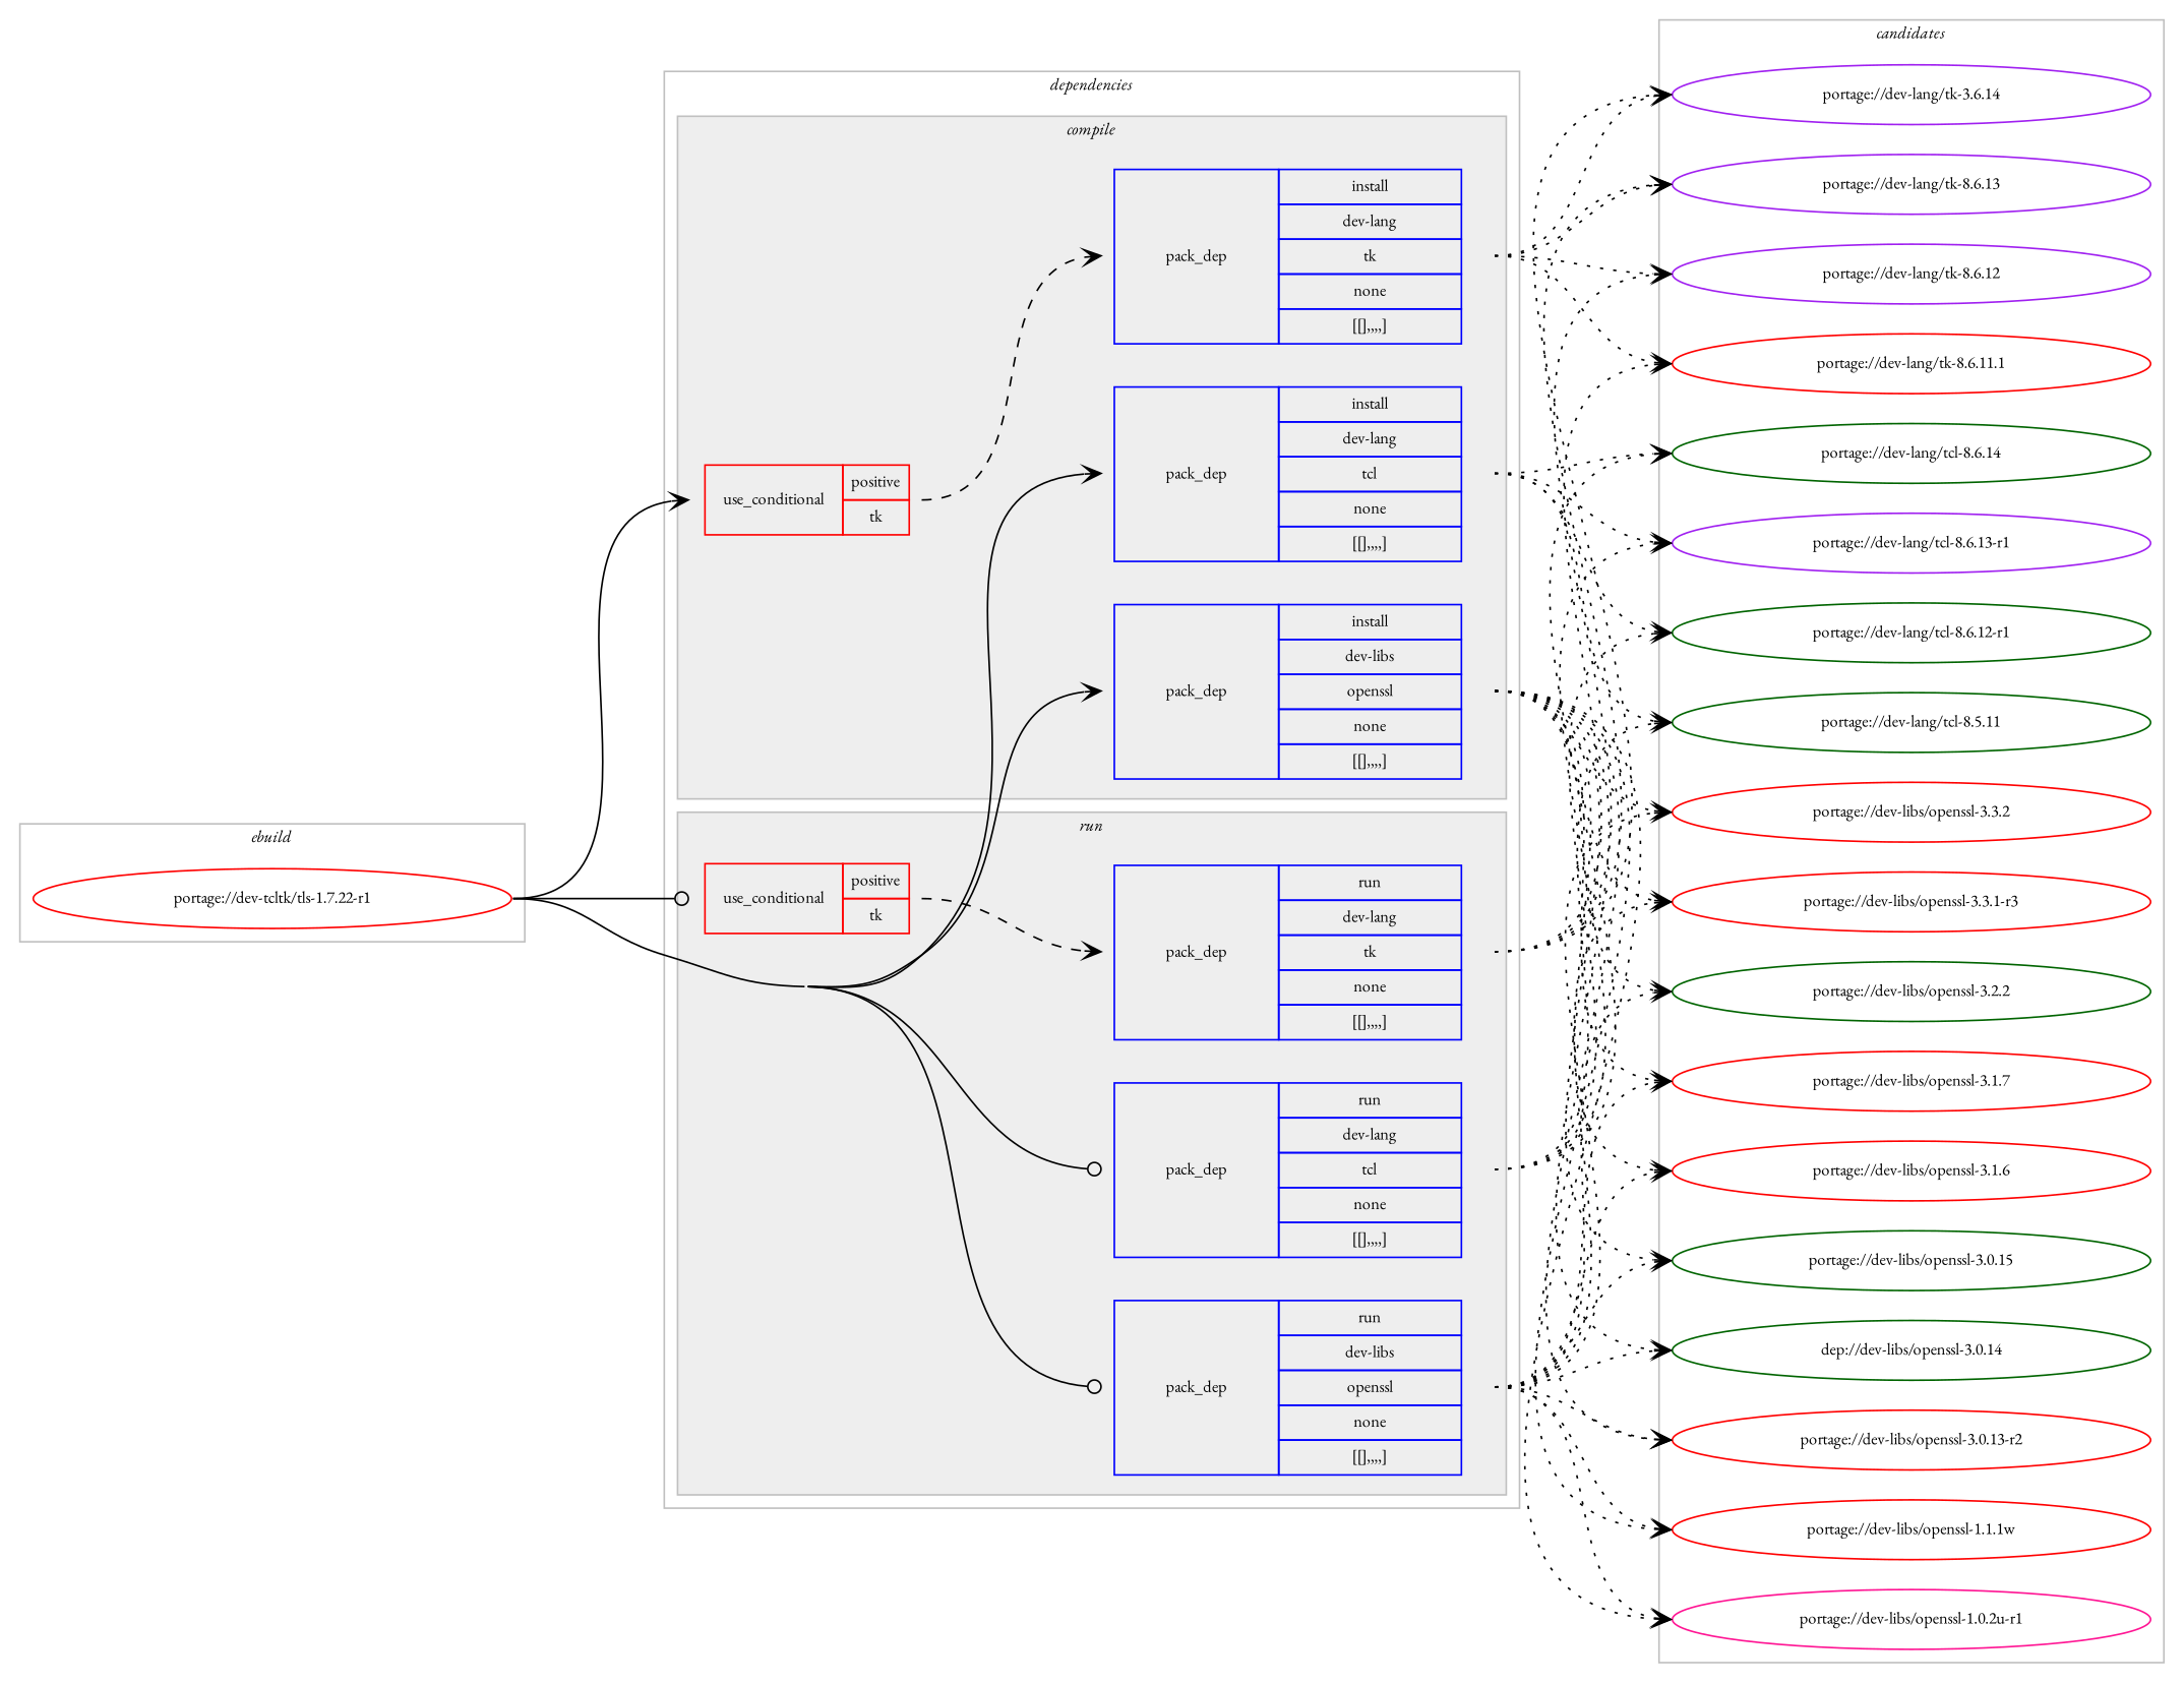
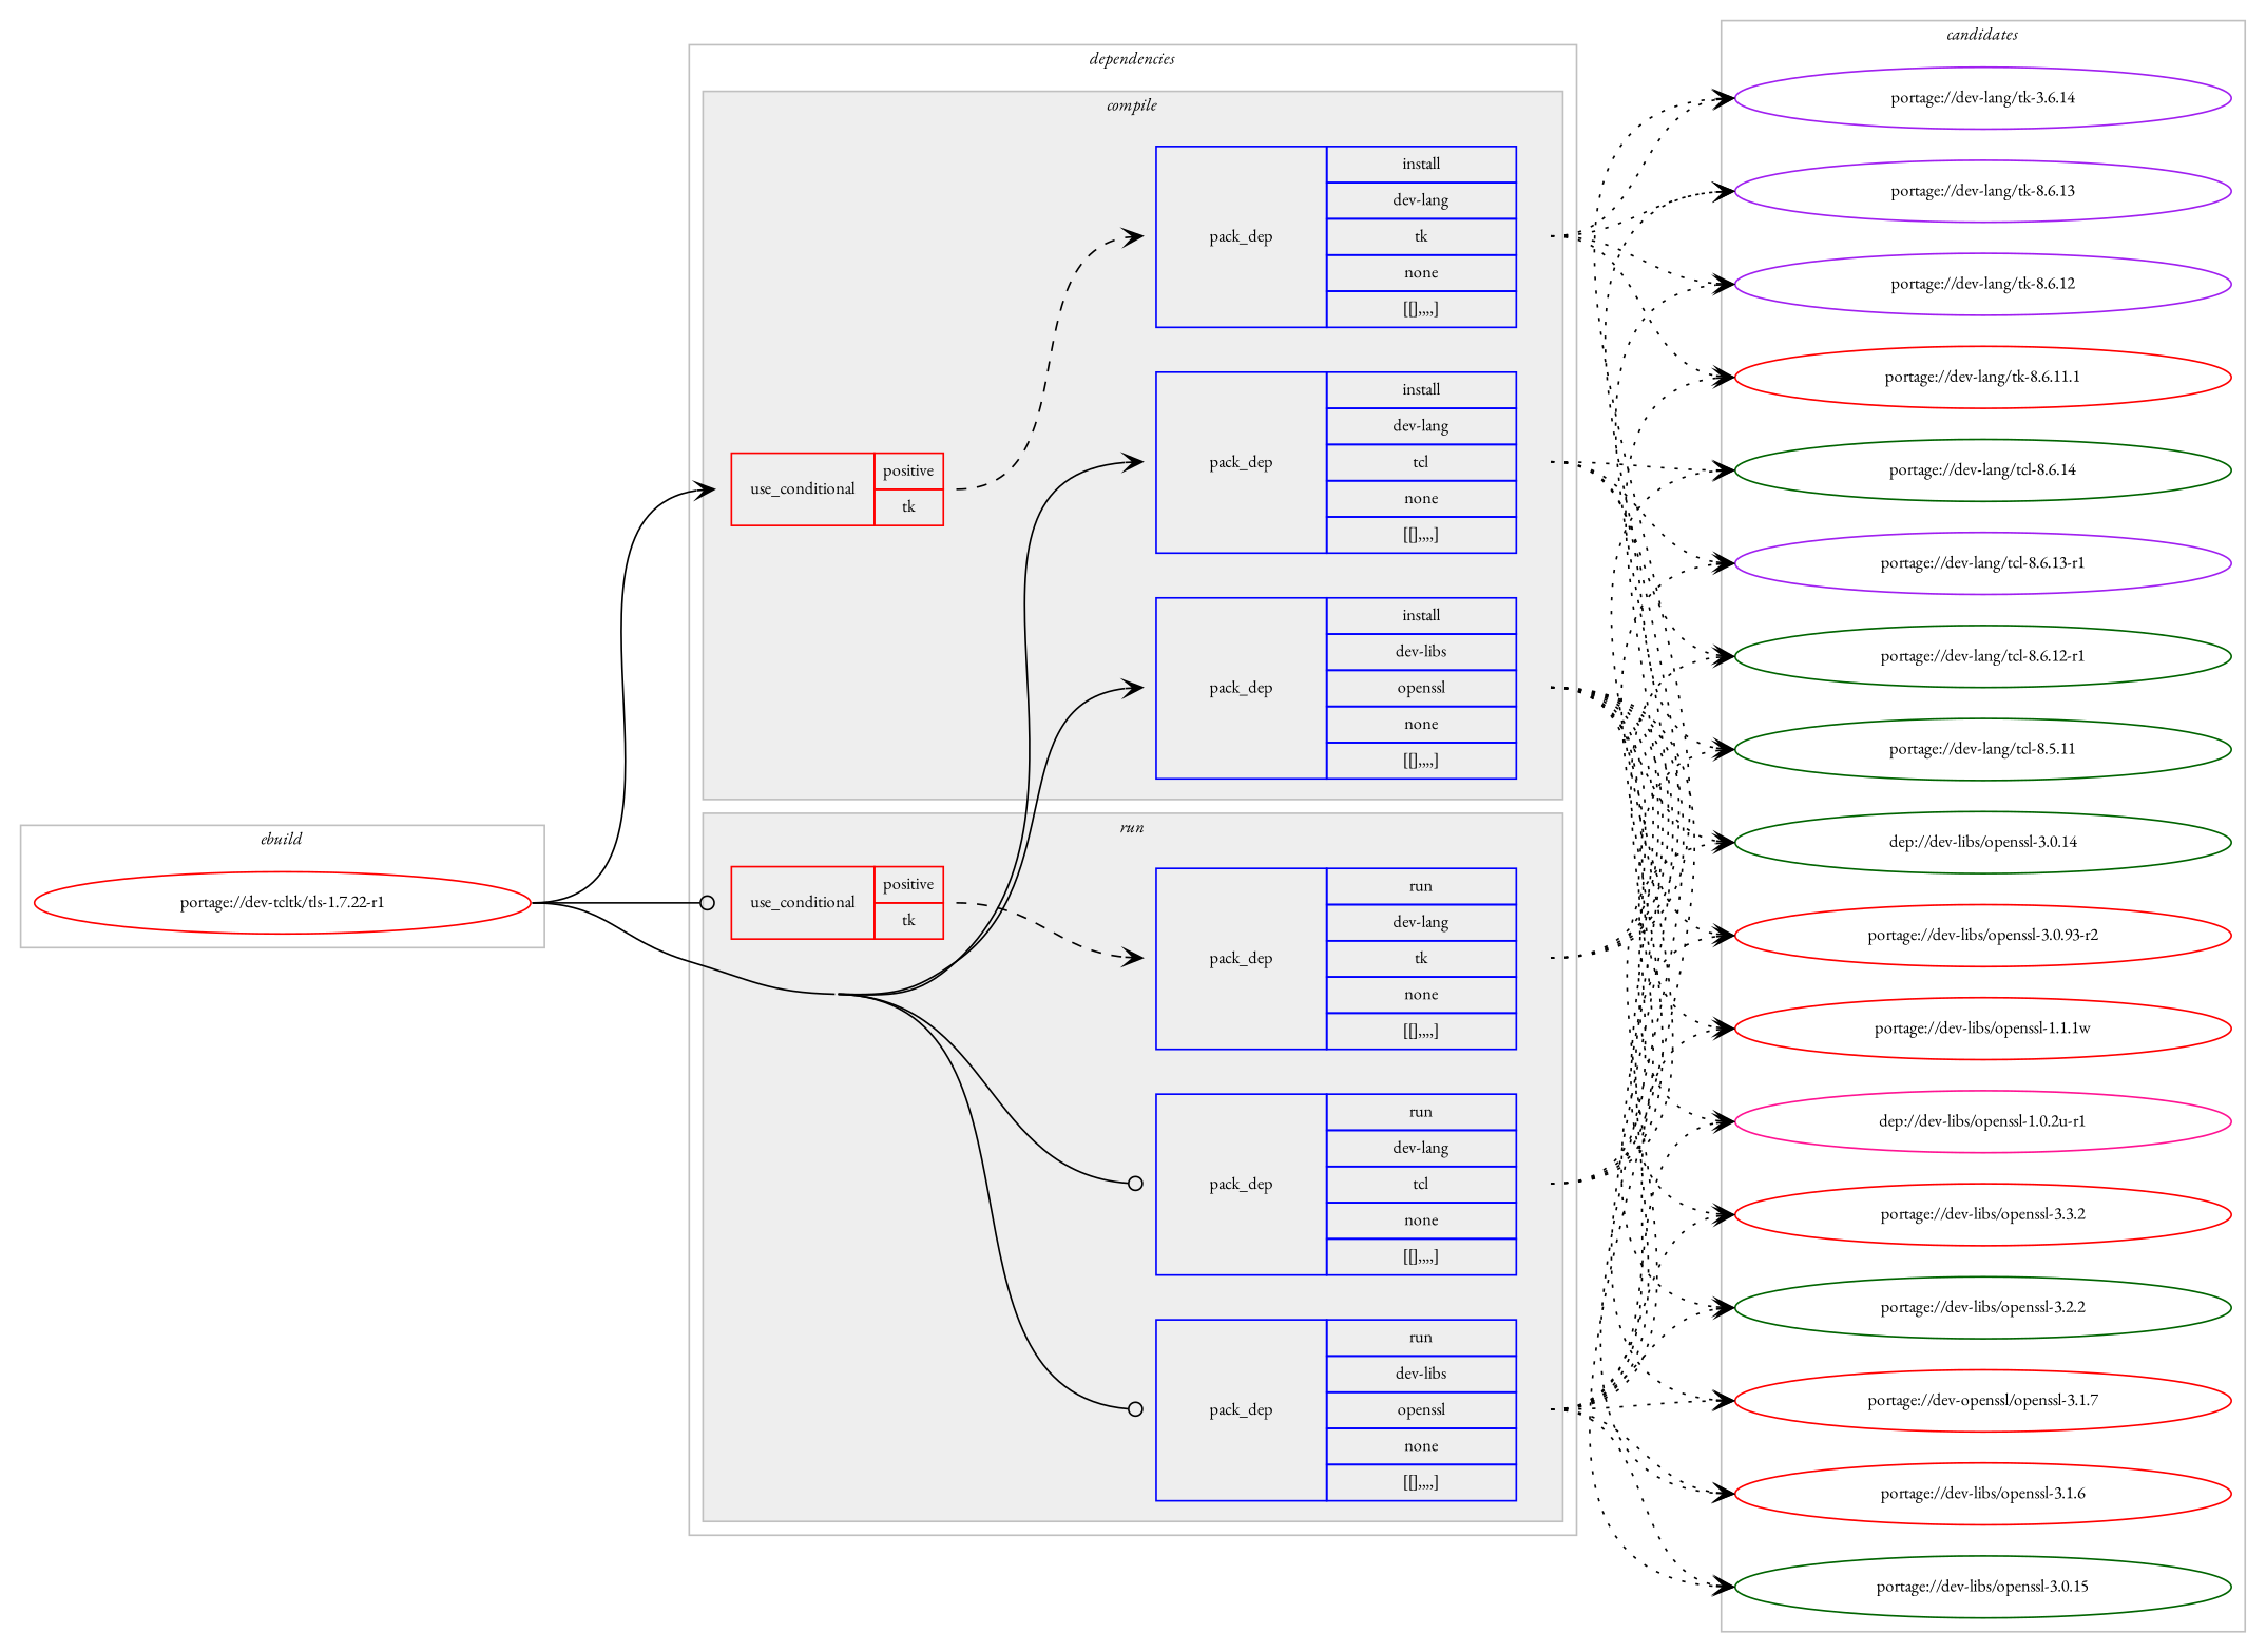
  digraph {
    compound=true
    concentrate=true
    fontname="EB Garamond"
    fontsize=10
    newrank=true
    rankdir=LR
    ranksep=1.5
    node [color=red fontname="EB Garamond" fontsize=10]
    edge [arrowhead=vee fontname="EB Garamond" headport=w style=dotted tailport=e weight=100]
    n1 [label="portage://dev-tcltk/tls-1.7.22-r1" width=4]
    n2 [color=blue label=<<TABLE BORDER="0" CELLBORDER="1" CELLSPACING="0" CELLPADDING="4" WIDTH="220"><TR><TD ROWSPAN="6" CELLPADDING="30">pack_dep</TD></TR><TR><TD WIDTH="110">install</TD></TR><TR><TD>dev-lang</TD></TR><TR><TD>tk</TD></TR><TR><TD>none</TD></TR><TR><TD>[[],,,,]</TD></TR></TABLE>> shape=none]
    n3 [label=<<TABLE BORDER="0" CELLBORDER="1" CELLSPACING="0" CELLPADDING="4"><TR><TD ROWSPAN="3" CELLPADDING="10">use_conditional</TD></TR><TR><TD>positive</TD></TR><TR><TD>tk</TD></TR></TABLE>> shape=none]
    n4 [color=blue label=<<TABLE BORDER="0" CELLBORDER="1" CELLSPACING="0" CELLPADDING="4" WIDTH="220"><TR><TD ROWSPAN="6" CELLPADDING="30">pack_dep</TD></TR><TR><TD WIDTH="110">install</TD></TR><TR><TD>dev-lang</TD></TR><TR><TD>tcl</TD></TR><TR><TD>none</TD></TR><TR><TD>[[],,,,]</TD></TR></TABLE>> shape=none]
    n5 [color=blue label=<<TABLE BORDER="0" CELLBORDER="1" CELLSPACING="0" CELLPADDING="4" WIDTH="220"><TR><TD ROWSPAN="6" CELLPADDING="30">pack_dep</TD></TR><TR><TD WIDTH="110">install</TD></TR><TR><TD>dev-libs</TD></TR><TR><TD>openssl</TD></TR><TR><TD>none</TD></TR><TR><TD>[[],,,,]</TD></TR></TABLE>> shape=none]
    n6 [color=blue label=<<TABLE BORDER="0" CELLBORDER="1" CELLSPACING="0" CELLPADDING="4" WIDTH="220"><TR><TD ROWSPAN="6" CELLPADDING="30">pack_dep</TD></TR><TR><TD WIDTH="110">run</TD></TR><TR><TD>dev-lang</TD></TR><TR><TD>tk</TD></TR><TR><TD>none</TD></TR><TR><TD>[[],,,,]</TD></TR></TABLE>> shape=none]
    n7 [label=<<TABLE BORDER="0" CELLBORDER="1" CELLSPACING="0" CELLPADDING="4"><TR><TD ROWSPAN="3" CELLPADDING="10">use_conditional</TD></TR><TR><TD>positive</TD></TR><TR><TD>tk</TD></TR></TABLE>> shape=none]
    n8 [color=blue label=<<TABLE BORDER="0" CELLBORDER="1" CELLSPACING="0" CELLPADDING="4" WIDTH="220"><TR><TD ROWSPAN="6" CELLPADDING="30">pack_dep</TD></TR><TR><TD WIDTH="110">run</TD></TR><TR><TD>dev-lang</TD></TR><TR><TD>tcl</TD></TR><TR><TD>none</TD></TR><TR><TD>[[],,,,]</TD></TR></TABLE>> shape=none]
    n9 [color=blue label=<<TABLE BORDER="0" CELLBORDER="1" CELLSPACING="0" CELLPADDING="4" WIDTH="220"><TR><TD ROWSPAN="6" CELLPADDING="30">pack_dep</TD></TR><TR><TD WIDTH="110">run</TD></TR><TR><TD>dev-libs</TD></TR><TR><TD>openssl</TD></TR><TR><TD>none</TD></TR><TR><TD>[[],,,,]</TD></TR></TABLE>> shape=none]
    n10 [color=purple label="portage://dev-lang/tk-3.6.14" width=4]
    n11 [color=purple label="portage://dev-lang/tk-8.6.13" width=4]
    n12 [color=purple label="portage://dev-lang/tk-8.6.12" width=4]
    n13 [label="portage://dev-lang/tk-8.6.11.1" width=4]
    n14 [color=darkgreen label="portage://dev-lang/tcl-8.6.14" width=4]
    n15 [color=purple label="portage://dev-lang/tcl-8.6.13-r1" width=4]
    n16 [color=darkgreen label="portage://dev-lang/tcl-8.6.12-r1" width=4]
    n17 [color=darkgreen label="portage://dev-lang/tcl-8.5.11" width=4]
    n18 [label="portage://dev-libs/openssl-3.3.2" width=4]
-   n19 [label="portage://dev-libs/openssl-3.3.1-r3" width=4]
    n20 [color=darkgreen label="portage://dev-libs/openssl-3.2.2" width=4]
-   n21 [label="portage://dev-libs/openssl-3.1.7" width=4]
+   n21 [label="portage://dev-openssl/openssl-3.1.7" width=4]
    n22 [label="portage://dev-libs/openssl-3.1.6" width=4]
    n23 [color=darkgreen label="portage://dev-libs/openssl-3.0.15" width=4]
    n24 [color=darkgreen label="dep://dev-libs/openssl-3.0.14" width=4]
-   n25 [label="portage://dev-libs/openssl-3.0.13-r2" width=4]
+   n25 [label="portage://dev-libs/openssl-3.0.93-r2" width=4]
    n26 [label="portage://dev-libs/openssl-1.1.1w" width=4]
-   n27 [color=deeppink label="portage://dev-libs/openssl-1.0.2u-r1" width=4]
+   n27 [color=deeppink label="dep://dev-libs/openssl-1.0.2u-r1" width=4]
    subgraph cluster_1 {
      color=gray
      label=<<i>ebuild</i>>
      n1
    }
    subgraph cluster_2 {
      color=gray
      label=<<i>dependencies</i>>
      subgraph cluster_3 {
        color=gray
        fillcolor="#eeeeee"
        label=<<i>compile</i>>
        style=filled
        subgraph sub_4 {
          color=gray
          fillcolor="#eeeeee"
          label=<<i>compile</i>>
          style=filled
          n3
          subgraph sub_5 {
            color=gray
            fillcolor="#eeeeee"
            label=<<i>compile</i>>
            style=filled
            n2
          }
        }
        subgraph sub_6 {
          color=gray
          fillcolor="#eeeeee"
          label=<<i>compile</i>>
          style=filled
          n4
        }
        subgraph sub_7 {
          color=gray
          fillcolor="#eeeeee"
          label=<<i>compile</i>>
          style=filled
          n5
        }
      }
      subgraph cluster_8 {
        color=gray
        fillcolor="#eeeeee"
        label=<<i>compile and run</i>>
        style=filled
      }
      subgraph cluster_9 {
        color=gray
        fillcolor="#eeeeee"
        label=<<i>run</i>>
        style=filled
        subgraph sub_10 {
          color=gray
          fillcolor="#eeeeee"
          label=<<i>run</i>>
          style=filled
          n7
          subgraph sub_11 {
            color=gray
            fillcolor="#eeeeee"
            label=<<i>run</i>>
            style=filled
            n6
          }
        }
        subgraph sub_12 {
          color=gray
          fillcolor="#eeeeee"
          label=<<i>run</i>>
          style=filled
          n8
        }
        subgraph sub_13 {
          color=gray
          fillcolor="#eeeeee"
          label=<<i>run</i>>
          style=filled
          n9
        }
      }
    }
    subgraph cluster_14 {
      color=gray
      label=<<i>candidates</i>>
      rank=same
      subgraph sub_15 {
        color=black
        label=<<i>candidates</i>>
        nodesep=1
        rank=same
        n10
        n11
        n12
        n13
      }
      subgraph sub_16 {
        color=black
        label=<<i>candidates</i>>
        nodesep=1
        rank=same
        n14
        n15
        n16
        n17
      }
      subgraph sub_17 {
        color=black
        label=<<i>candidates</i>>
        nodesep=1
        rank=same
        n18
-       n19
        n20
        n21
        n22
        n23
        n24
        n25
        n26
        n27
      }
      subgraph sub_18 {
        color=black
        label=<<i>candidates</i>>
        nodesep=1
        rank=same
        n10
        n11
        n12
        n13
      }
      subgraph sub_19 {
        color=black
        label=<<i>candidates</i>>
        nodesep=1
        rank=same
        n14
        n15
        n16
        n17
      }
      subgraph sub_20 {
        color=black
        label=<<i>candidates</i>>
        nodesep=1
        rank=same
        n18
-       n19
        n20
        n21
        n22
        n23
        n24
        n25
        n26
        n27
      }
    }
    n1 -> n3 [style=solid weight=20]
    n1 -> n4 [style=solid weight=20]
    n1 -> n5 [style=solid weight=20]
    n1 -> n7 [arrowhead=odot style=solid weight=20]
    n1 -> n8 [arrowhead=odot style=solid weight=20]
    n1 -> n9 [arrowhead=odot style=solid weight=20]
    n2 -> n10
    n2 -> n11
    n2 -> n12
    n2 -> n13
    n3 -> n2 [style=dashed weight=20]
    n4 -> n14
    n4 -> n15
    n4 -> n16
    n4 -> n17
    n5 -> n18
-   n5 -> n19
    n5 -> n20
    n5 -> n21
    n5 -> n22
    n5 -> n23
    n5 -> n24
    n5 -> n25
    n5 -> n26
    n5 -> n27
    n6 -> n10
    n6 -> n11
    n6 -> n12
    n6 -> n13
    n7 -> n6 [style=dashed weight=20]
    n8 -> n14
    n8 -> n15
    n8 -> n16
    n8 -> n17
    n9 -> n18
-   n9 -> n19
    n9 -> n20
    n9 -> n21
    n9 -> n22
    n9 -> n23
    n9 -> n24
    n9 -> n25
    n9 -> n26
    n9 -> n27
  }
